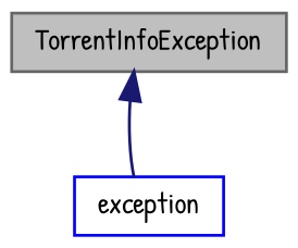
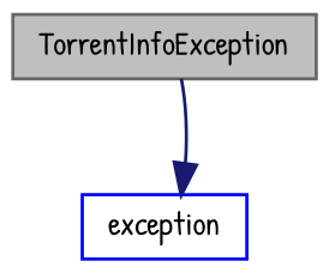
  digraph {
    fontname="Patrick Hand"
    node [fontname="Patrick Hand" fontsize=10 shape=record style=filled]
    n1 [color=gray40 fillcolor=grey75 fontcolor=black height=0.2 label=TorrentInfoException width=0.4]
    n2 [color=blue fillcolor=white height=0.2 label=exception width=0.4]
-   n1 -> n2 [color=midnightblue dir=back fontname="Patrick Hand" fontsize=10 labelfontname=Helvetica labelfontsize=10 style=solid]
+   n2 -> n1 [color=midnightblue dir=back fontname="Patrick Hand" fontsize=10 labelfontname=Helvetica labelfontsize=10 style=solid]
  }
